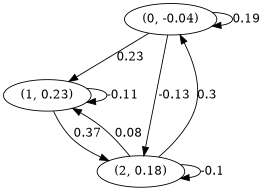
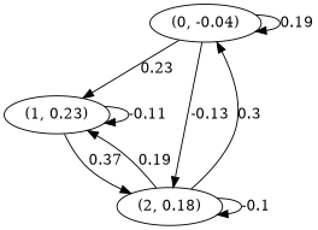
  digraph {
    n1 [label="(0, -0.04)"]
    n2 [label="(1, 0.23)"]
    n3 [label="(2, 0.18)"]
    n1 -> n1 [label=0.19]
    n1 -> n2 [label=0.23]
    n1 -> n3 [label=-0.13]
    n2 -> n2 [label=-0.11]
    n2 -> n3 [label=0.37]
    n3 -> n1 [label=0.3]
-   n3 -> n2 [label=0.08]
+   n3 -> n2 [label=0.19]
    n3 -> n3 [label=-0.1]
  }
